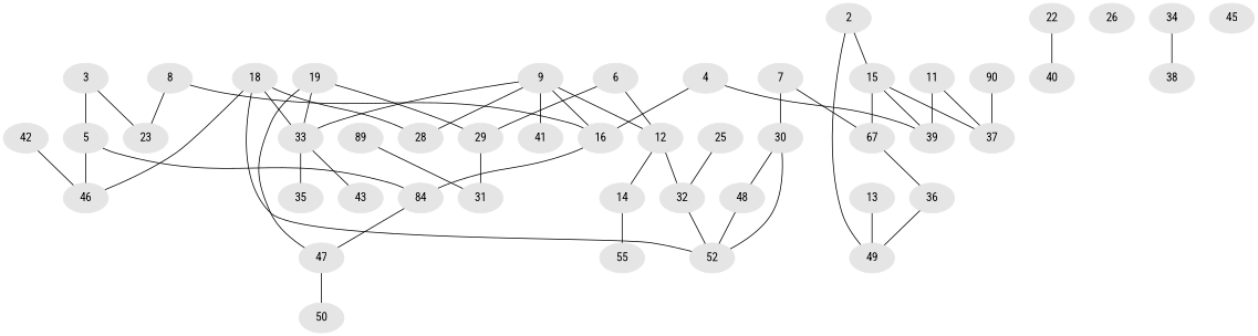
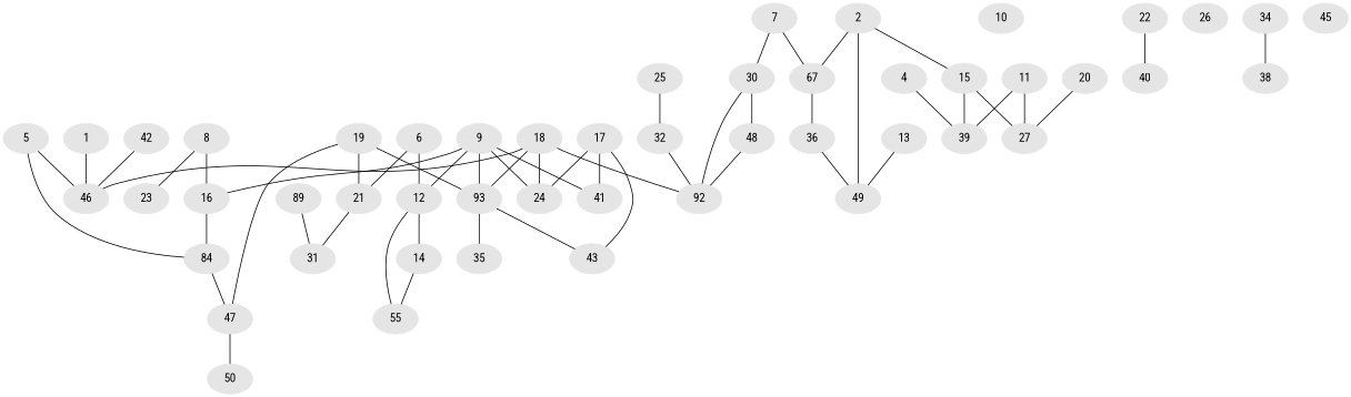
  graph {
    fontname="Roboto Condensed"
    node [color=gray90 fontname="Roboto Condensed" style=filled]
    edge [fontname="Roboto Condensed"]
+   1
    46
    2
    15
    49
    39
    n7 [label=67]
-   37
-   3
+   37 [label=27]
    5
    23
    n12 [label=84]
    4
    16
    47
    6
    12
-   21 [label=29]
+   21
    14
    32
    19
-   33
+   33 [label=93]
    7
    30
    36
    8
    9
-   28
+   28 [label=24]
    41
    43
    35
+   10
    11
    n34 [label=55]
-   52
+   52 [label=92]
    13
    48
+   17
    18
    31
    50
-   20 [label=90]
+   20
    22
    40
    25
    26
    n47 [label=89]
    34
    38
    42
    45
+   1 -- 46
    2 -- 15
    2 -- 49
    15 -- 39
-   15 -- n7
+   2 -- n7
    15 -- 37
    n7 -- 36
-   3 -- 5
-   3 -- 23
    5 -- 46
    5 -- n12
    n12 -- 47
    4 -- 39
-   4 -- 16
    16 -- n12
    47 -- 50
    6 -- 12
    6 -- 21
    12 -- 14
-   12 -- 32
+   12 -- n34
    21 -- 31
    14 -- n34
    32 -- 52
    19 -- 47
    19 -- 21
    19 -- 33
    33 -- 43
    33 -- 35
    7 -- n7
    7 -- 30
    30 -- 52
    30 -- 48
    36 -- 49
    8 -- 23
    8 -- 16
    9 -- 16
    9 -- 12
    9 -- 33
    9 -- 28
    9 -- 41
    11 -- 39
    11 -- 37
    13 -- 49
    48 -- 52
+   17 -- 28
+   17 -- 41
+   17 -- 43
    18 -- 46
    18 -- 33
    18 -- 28
    18 -- 52
    20 -- 37
    22 -- 40
    25 -- 32
    n47 -- 31
    34 -- 38
    42 -- 46
  }
